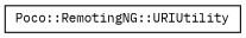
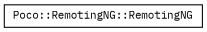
  digraph {
    rankdir=LR
    fontname="IBM Plex Mono"
-   n1 [color=black fillcolor=white fontname="IBM Plex Mono" fontsize=10 height=0.2 label="Poco::RemotingNG::URIUtility" shape=record style=filled width=0.4]
+   n1 [color=black fillcolor=white fontname="IBM Plex Mono" fontsize=10 height=0.2 label="Poco::RemotingNG::RemotingNG" shape=record style=filled width=0.4]
  }
